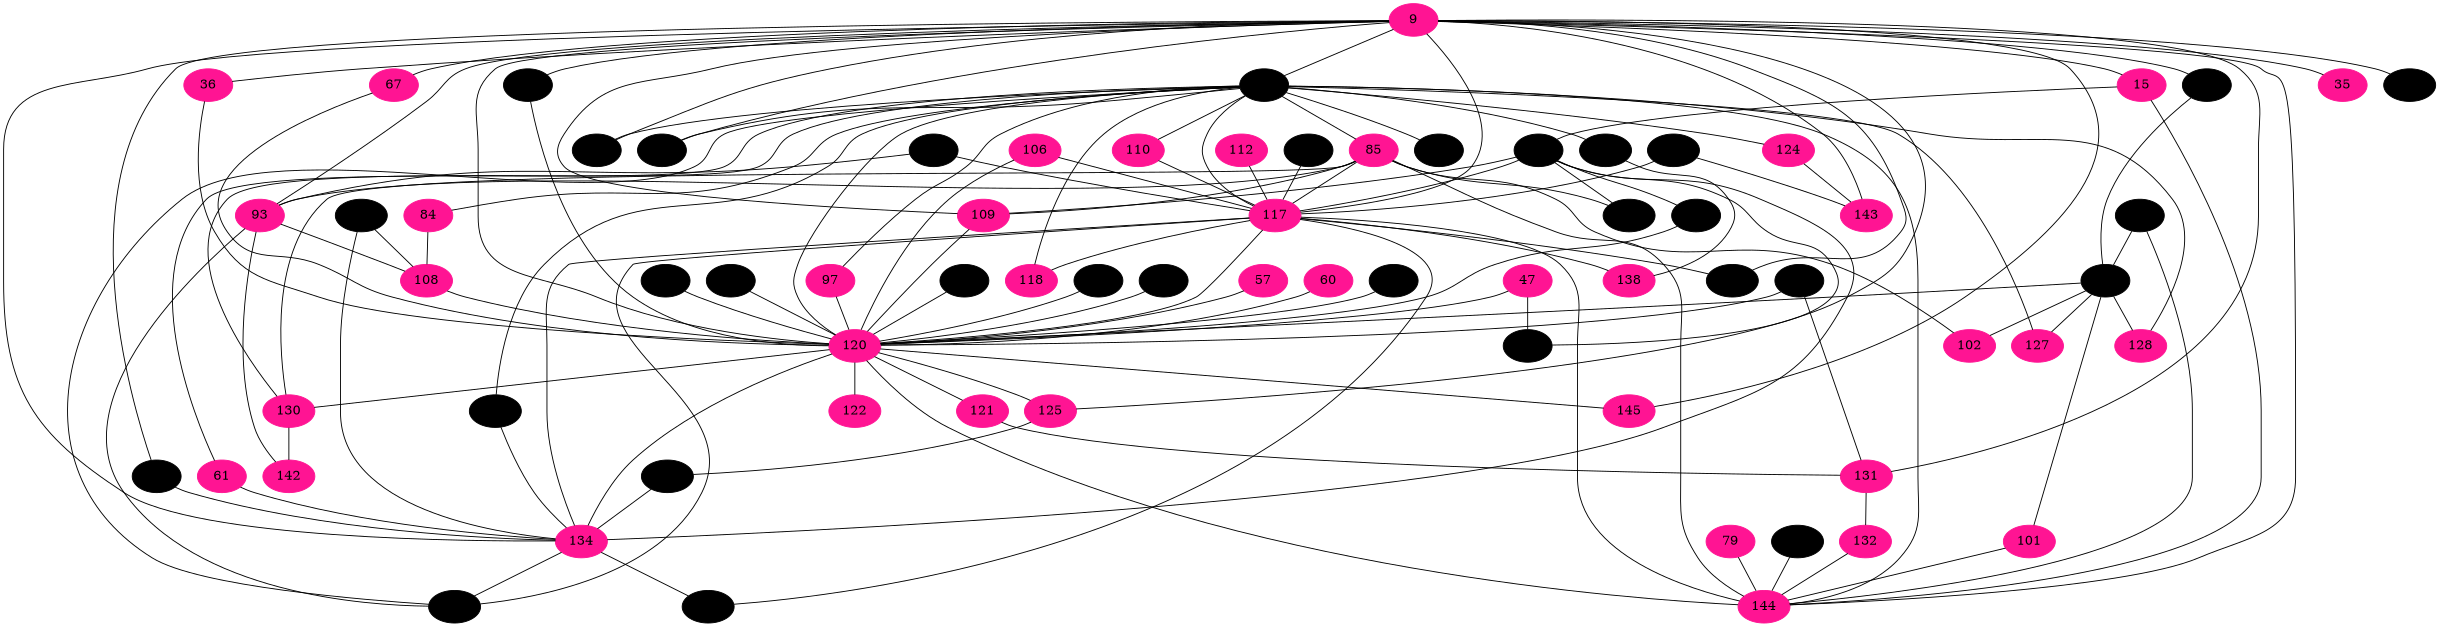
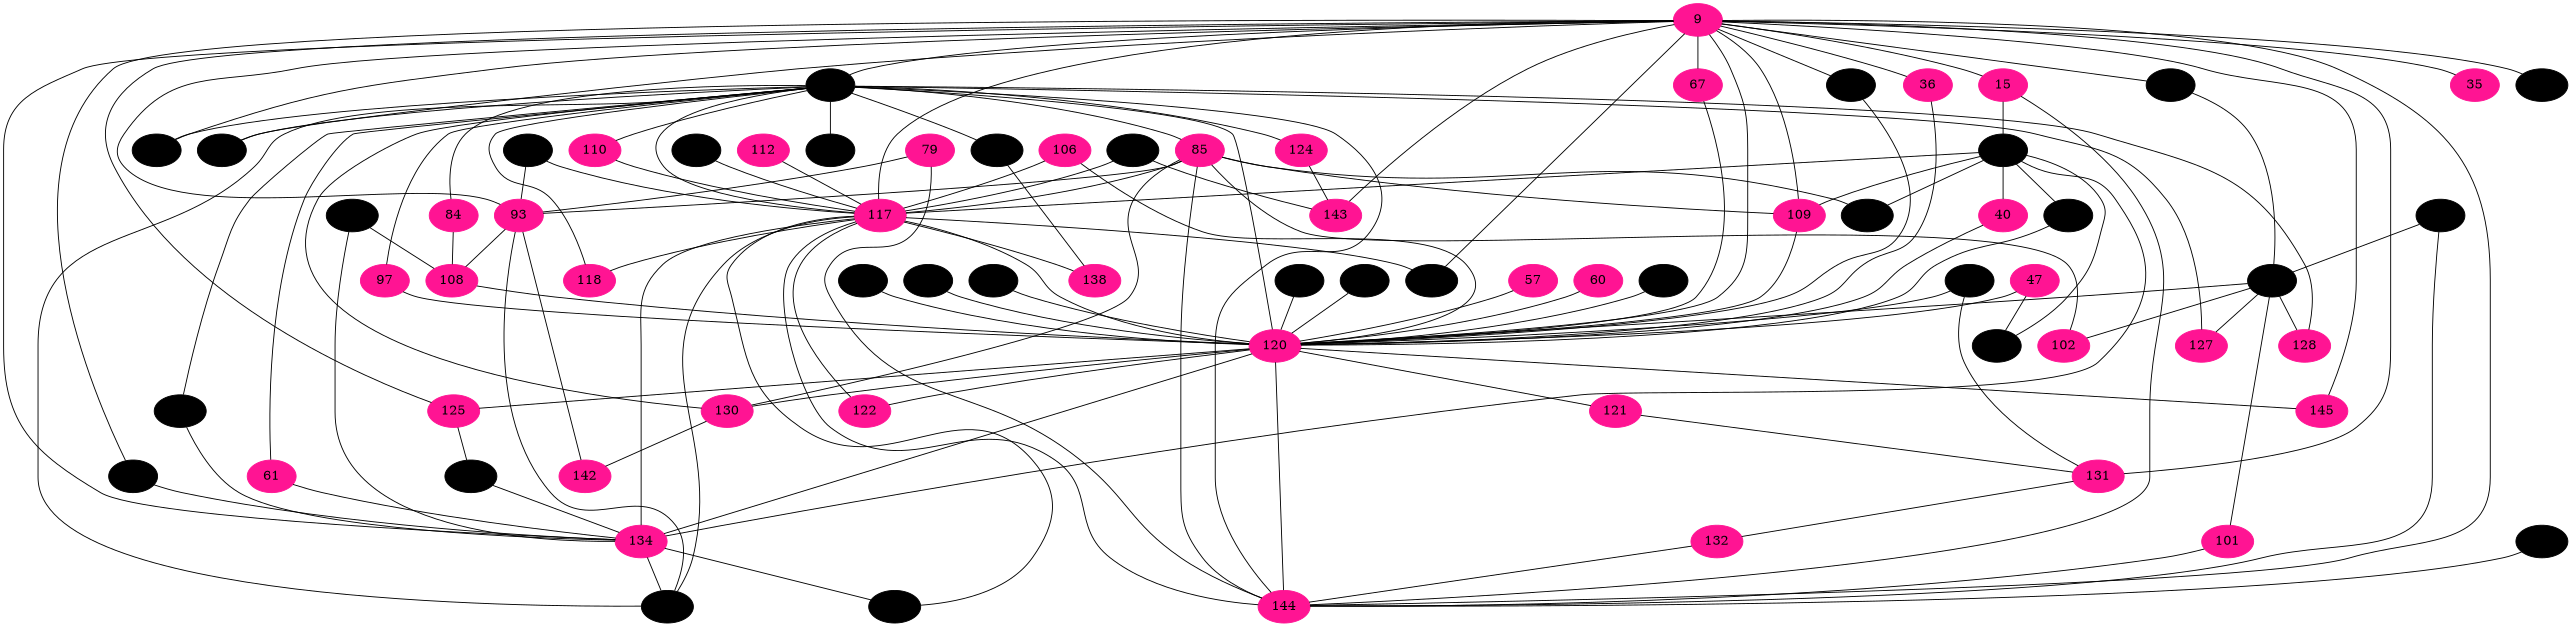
  graph {
    node [color=deeppink style=filled]
    9 [super="+5+2"]
    10 [color=black super="+7"]
    15
    24 [color=black]
    31 [color=black]
    35
    36
    41 [color=black]
    59 [color=black]
    67 [super="+23"]
    73 [color=black]
    93 [super="+80"]
    109 [super="+45+99"]
    117 [super="+19+95+98+105+4"]
    119 [color=black]
    120 [super="+107+51+1+8"]
    125 [super="+33+48"]
    131 [super="+16+37"]
    134 [super="+116"]
    141 [color=black]
    143 [super="+129"]
    144 [super="+92+114"]
    145
    22 [color=black]
    61
    84
    85 [super="+71"]
    97 [super="+39"]
    110
    118
    124
    126 [color=black]
    127
    128
    130 [super="+32+76+96+123"]
    136 [color=black super="+113+111"]
    137 [color=black super="+69"]
    29 [color=black super="+25"]
    91 [color=black super="+27"]
    108 [super="+81"]
    142
    122
    138
    140 [color=black]
    121
    133 [color=black]
    132
    135 [color=black]
    102
+   40
    77 [color=black]
    89 [color=black]
    17 [color=black]
    21 [color=black]
    101
    43 [color=black]
    47
    55 [color=black]
    57
    60
    62 [color=black]
    63 [color=black]
    66 [color=black]
    78 [color=black]
    79
    87 [color=black]
    94 [color=black]
    103 [color=black]
    104 [color=black]
    106
    112
    139 [color=black]
    9 -- 10 [weight=6]
    9 -- 15
    9 -- 24
    9 -- 31
    9 -- 35 [weight=2]
    9 -- 36
    9 -- 41
    9 -- 59
    9 -- 67 [weight=2]
    9 -- 73
    9 -- 93
    9 -- 109 [weight=2]
    9 -- 117 [weight=10]
    9 -- 119 [weight=2]
    9 -- 120 [weight=10]
    9 -- 125
    9 -- 131 [weight=4]
    9 -- 134
    9 -- 141
    9 -- 143 [weight=3]
    9 -- 144
    9 -- 145
    10 -- 59
    10 -- 73
    10 -- 117 [weight=4]
    10 -- 120 [weight=7]
    10 -- 144 [weight=6]
    10 -- 22 [weight=2]
    10 -- 61
    10 -- 84
    10 -- 85 [weight=2]
    10 -- 97
    10 -- 110
    10 -- 118
    10 -- 124
    10 -- 126
    10 -- 127
    10 -- 128
    10 -- 130 [weight=2]
    10 -- 136
    10 -- 137 [weight=3]
    15 -- 144
    15 -- 29
    24 -- 120
    31 -- 134
    36 -- 120
    41 -- 91
    67 -- 120
    93 -- 136
    93 -- 108 [weight=2]
    93 -- 142
    109 -- 120
    117 -- 120 [weight=8]
    117 -- 134 [weight=5]
    117 -- 141
    117 -- 144 [weight=3]
    117 -- 118
    117 -- 136
+   117 -- 122
    117 -- 138
    117 -- 140
    120 -- 125 [weight=3]
    120 -- 134 [weight=8]
    120 -- 144 [weight=8]
    120 -- 145
    120 -- 130 [weight=3]
    120 -- 122
    120 -- 121
    125 -- 133
    131 -- 132
    134 -- 136
    134 -- 140
    61 -- 134
    84 -- 108
    85 -- 93 [weight=2]
    85 -- 109
    85 -- 117 [weight=3]
    85 -- 144
    85 -- 130
    85 -- 135
    85 -- 102
    97 -- 120 [weight=2]
    110 -- 117
    124 -- 143
    126 -- 134
    130 -- 142
    137 -- 138
    29 -- 109 [weight=2]
    29 -- 117 [weight=2]
    29 -- 134
    29 -- 135
+   29 -- 40
    29 -- 77
    29 -- 89
    91 -- 120 [weight=3]
    91 -- 127
    91 -- 128
    91 -- 102
    91 -- 101
    108 -- 120 [weight=3]
    121 -- 131
    133 -- 134
    132 -- 144
+   40 -- 120
    77 -- 120
    17 -- 117
    21 -- 120 [weight=2]
    101 -- 144
    43 -- 120 [weight=2]
    47 -- 120 [weight=2]
    47 -- 89
    55 -- 120
    57 -- 120 [weight=2]
    60 -- 120
    62 -- 120 [weight=2]
    63 -- 120 [weight=2]
    66 -- 120
    66 -- 131
    78 -- 144
    78 -- 91
+   79 -- 93
    79 -- 144
    87 -- 93
    87 -- 117
    94 -- 120 [weight=2]
    103 -- 117 [weight=2]
    103 -- 143
    104 -- 134
    104 -- 108
    106 -- 117
    106 -- 120
    112 -- 117 [weight=2]
    139 -- 144 [weight=2]
  }
